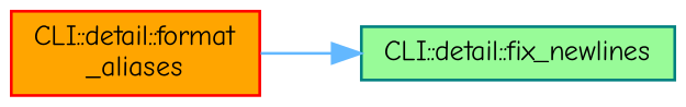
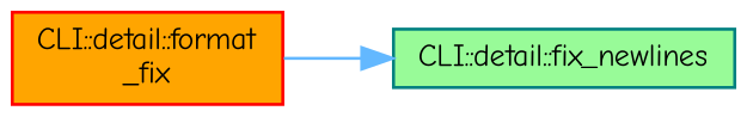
  digraph {
    rankdir=LR
    fontname="Comic Neue"
    node [fontname="Comic Neue" fontsize=10 shape=box style=filled]
-   n1 [color=red fillcolor=orange fontcolor=black height=0.2 label="CLI::detail::format\l_aliases" width=0.4]
+   n1 [color=red fillcolor=orange fontcolor=black height=0.2 label="CLI::detail::format\l_fix" width=0.4]
    n2 [color=teal fillcolor=palegreen height=0.2 label="CLI::detail::fix_newlines" width=0.4]
    n1 -> n2 [color=steelblue1 fontname="Comic Neue" fontsize=10 labelfontname=Helvetica labelfontsize=10 style=solid]
  }
